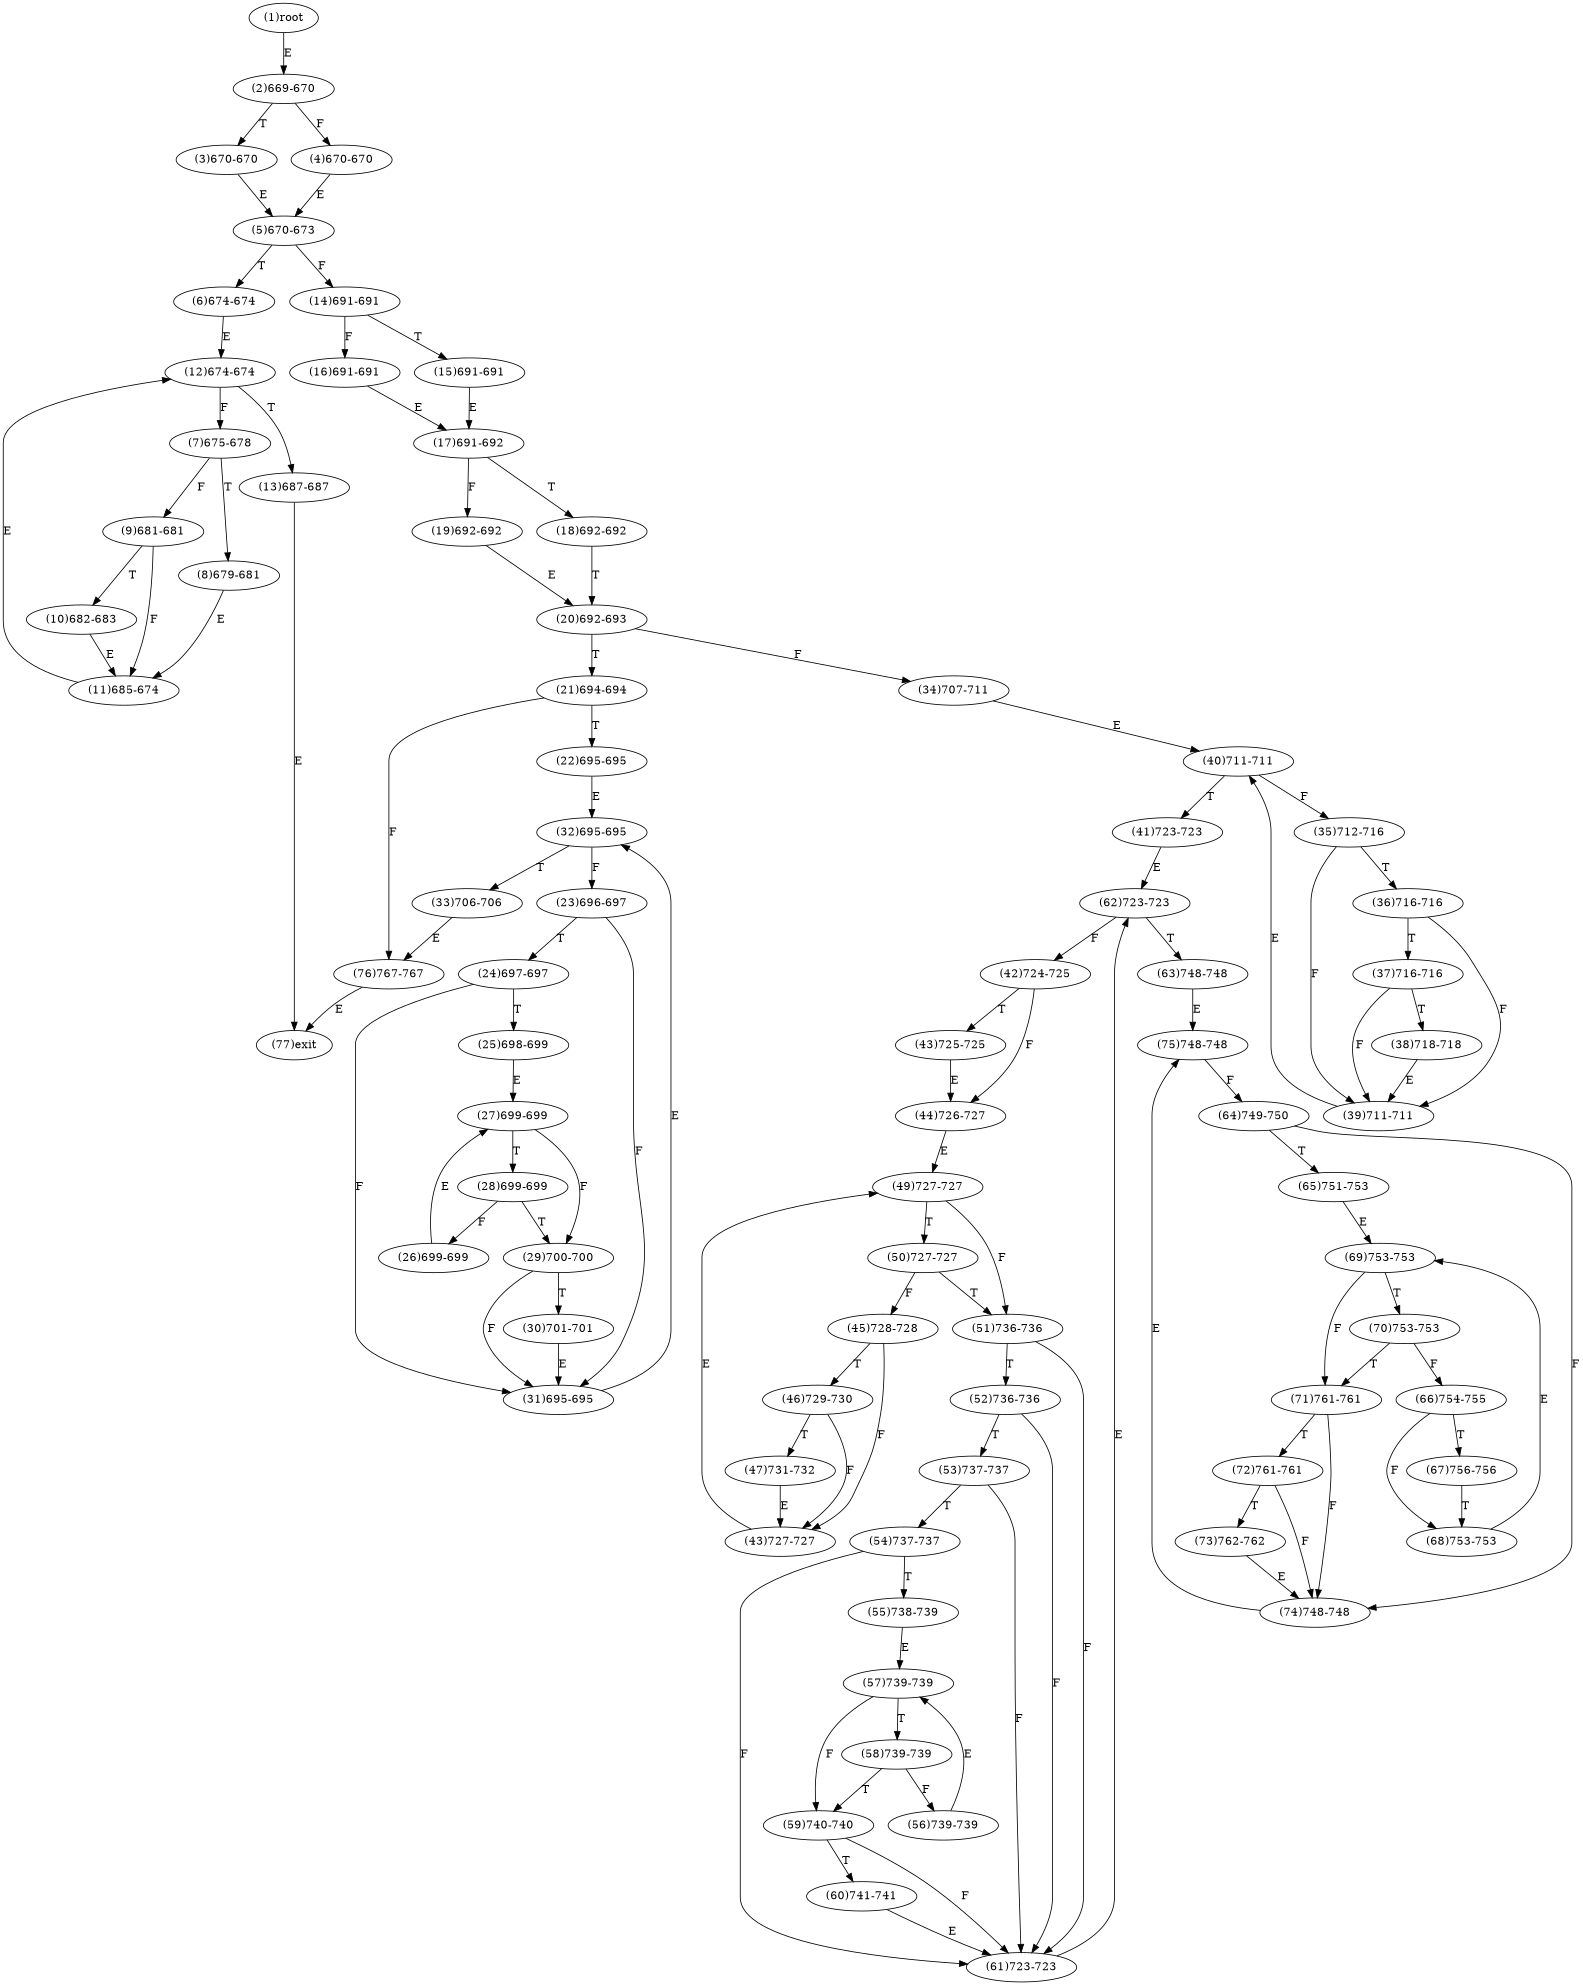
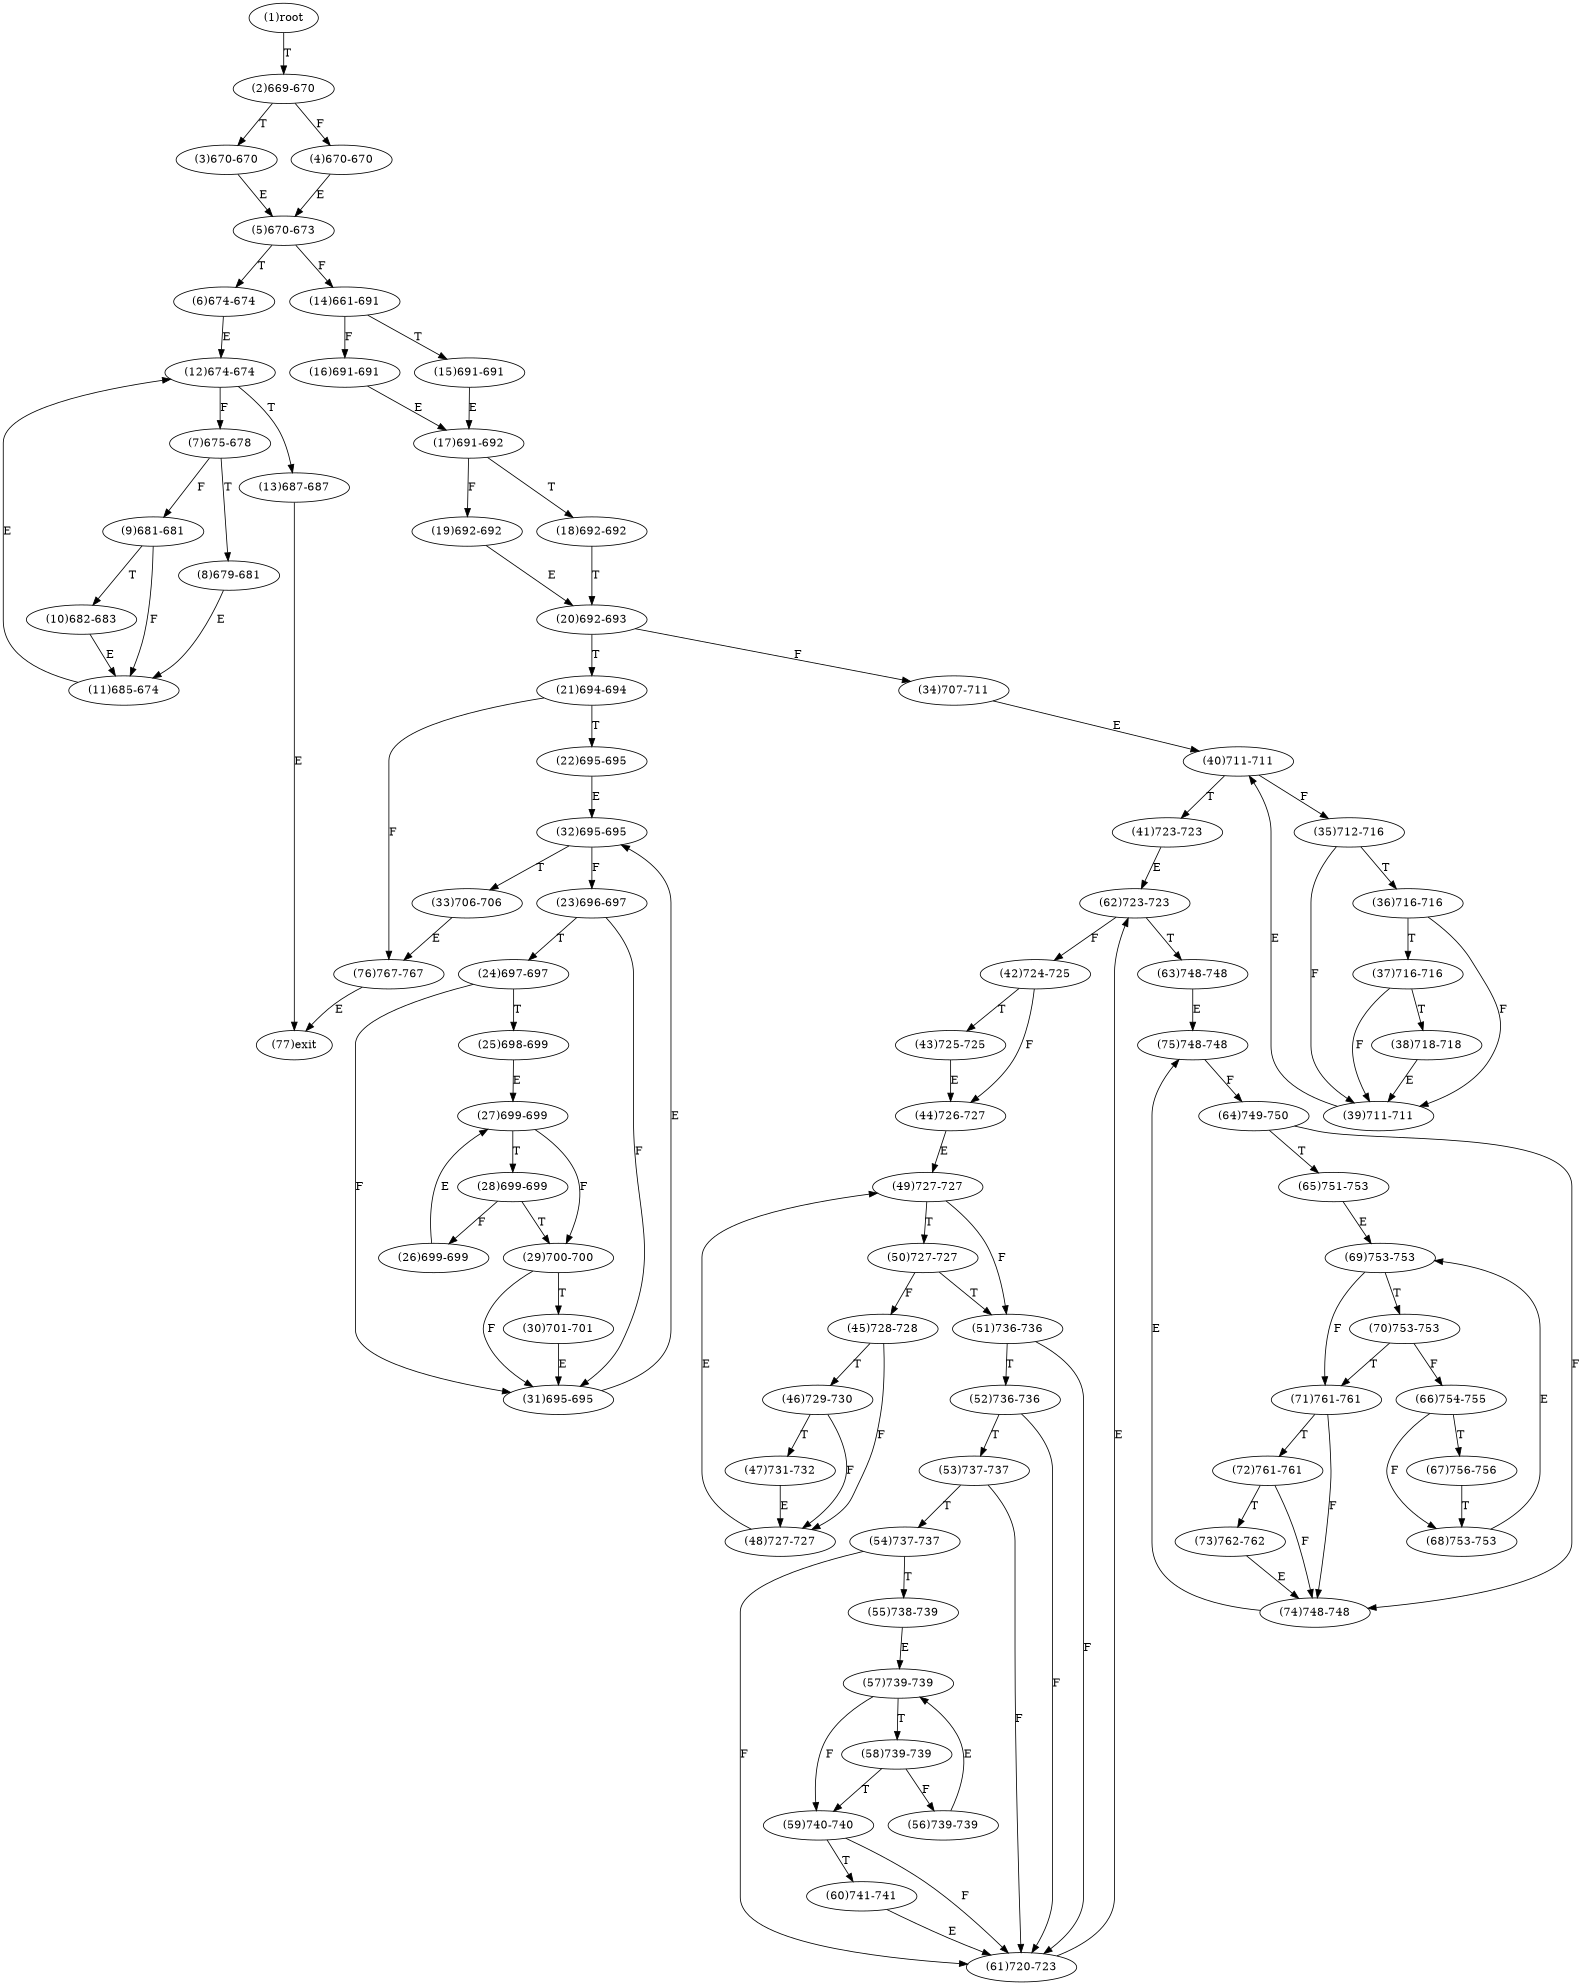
  digraph {
    n1 [label="(1)root"]
    n2 [label="(2)669-670"]
    n3 [label="(3)670-670"]
    n4 [label="(4)670-670"]
    n5 [label="(5)670-673"]
    n6 [label="(6)674-674"]
-   n7 [label="(14)691-691"]
+   n7 [label="(14)661-691"]
    n8 [label="(12)674-674"]
    n9 [label="(15)691-691"]
    n10 [label="(16)691-691"]
    n11 [label="(7)675-678"]
    n12 [label="(13)687-687"]
    n13 [label="(8)679-681"]
    n14 [label="(9)681-681"]
    n15 [label="(11)685-674"]
    n16 [label="(10)682-683"]
    n17 [label="(77)exit"]
    n18 [label="(17)691-692"]
    n19 [label="(19)692-692"]
    n20 [label="(18)692-692"]
    n21 [label="(20)692-693"]
    n22 [label="(21)694-694"]
    n23 [label="(34)707-711"]
    n24 [label="(22)695-695"]
    n25 [label="(76)767-767"]
    n26 [label="(32)695-695"]
    n27 [label="(40)711-711"]
    n28 [label="(23)696-697"]
    n29 [label="(24)697-697"]
    n30 [label="(31)695-695"]
    n31 [label="(25)698-699"]
    n32 [label="(33)706-706"]
    n33 [label="(27)699-699"]
    n34 [label="(29)700-700"]
    n35 [label="(28)699-699"]
    n36 [label="(30)701-701"]
    n37 [label="(26)699-699"]
    n38 [label="(35)712-716"]
    n39 [label="(41)723-723"]
    n40 [label="(39)711-711"]
    n41 [label="(36)716-716"]
    n42 [label="(37)716-716"]
    n43 [label="(38)718-718"]
    n44 [label="(42)724-725"]
    n45 [label="(43)725-725"]
    n46 [label="(44)726-727"]
    n47 [label="(49)727-727"]
    n48 [label="(62)723-723"]
    n49 [label="(63)748-748"]
    n50 [label="(46)729-730"]
    n51 [label="(47)731-732"]
-   n52 [label="(43)727-727"]
+   n52 [label="(48)727-727"]
    n53 [label="(51)736-736"]
    n54 [label="(50)727-727"]
    n55 [label="(45)728-728"]
    n56 [label="(52)736-736"]
-   n57 [label="(61)723-723"]
+   n57 [label="(61)720-723"]
    n58 [label="(53)737-737"]
    n59 [label="(55)738-739"]
    n60 [label="(57)739-739"]
    n61 [label="(59)740-740"]
    n62 [label="(58)739-739"]
    n63 [label="(54)737-737"]
    n64 [label="(60)741-741"]
    n65 [label="(56)739-739"]
    n66 [label="(75)748-748"]
    n67 [label="(64)749-750"]
    n68 [label="(68)753-753"]
    n69 [label="(69)753-753"]
    n70 [label="(70)753-753"]
    n71 [label="(71)761-761"]
    n72 [label="(66)754-755"]
    n73 [label="(72)761-761"]
    n74 [label="(74)748-748"]
    n75 [label="(67)756-756"]
    n76 [label="(73)762-762"]
    n77 [label="(65)751-753"]
-   n1 -> n2 [label=E]
+   n1 -> n2 [label=T]
    n2 -> n3 [label=T]
    n2 -> n4 [label=F]
    n3 -> n5 [label=E]
    n4 -> n5 [label=E]
    n5 -> n6 [label=T]
    n5 -> n7 [label=F]
    n6 -> n8 [label=E]
    n7 -> n9 [label=T]
    n7 -> n10 [label=F]
    n8 -> n11 [label=F]
    n8 -> n12 [label=T]
    n9 -> n18 [label=E]
    n10 -> n18 [label=E]
    n11 -> n13 [label=T]
    n11 -> n14 [label=F]
    n12 -> n17 [label=E]
    n13 -> n15 [label=E]
    n14 -> n15 [label=F]
    n14 -> n16 [label=T]
    n15 -> n8 [label=E]
    n16 -> n15 [label=E]
    n18 -> n19 [label=F]
    n18 -> n20 [label=T]
    n19 -> n21 [label=E]
    n20 -> n21 [label=T]
    n21 -> n22 [label=T]
    n21 -> n23 [label=F]
    n22 -> n24 [label=T]
    n22 -> n25 [label=F]
    n23 -> n27 [label=E]
    n24 -> n26 [label=E]
    n25 -> n17 [label=E]
    n26 -> n28 [label=F]
    n26 -> n32 [label=T]
    n27 -> n38 [label=F]
    n27 -> n39 [label=T]
    n28 -> n29 [label=T]
    n28 -> n30 [label=F]
    n29 -> n30 [label=F]
    n29 -> n31 [label=T]
    n30 -> n26 [label=E]
    n31 -> n33 [label=E]
    n32 -> n25 [label=E]
    n33 -> n34 [label=F]
    n33 -> n35 [label=T]
    n34 -> n30 [label=F]
    n34 -> n36 [label=T]
    n35 -> n34 [label=T]
    n35 -> n37 [label=F]
    n36 -> n30 [label=E]
    n37 -> n33 [label=E]
    n38 -> n40 [label=F]
    n38 -> n41 [label=T]
    n39 -> n48 [label=E]
    n40 -> n27 [label=E]
    n41 -> n40 [label=F]
    n41 -> n42 [label=T]
    n42 -> n40 [label=F]
    n42 -> n43 [label=T]
    n43 -> n40 [label=E]
    n44 -> n45 [label=T]
    n44 -> n46 [label=F]
    n45 -> n46 [label=E]
    n46 -> n47 [label=E]
    n47 -> n53 [label=F]
    n47 -> n54 [label=T]
    n48 -> n44 [label=F]
    n48 -> n49 [label=T]
    n49 -> n66 [label=E]
    n50 -> n51 [label=T]
    n50 -> n52 [label=F]
    n51 -> n52 [label=E]
    n52 -> n47 [label=E]
    n53 -> n56 [label=T]
    n53 -> n57 [label=F]
    n54 -> n53 [label=T]
    n54 -> n55 [label=F]
    n55 -> n50 [label=T]
    n55 -> n52 [label=F]
    n56 -> n57 [label=F]
    n56 -> n58 [label=T]
    n57 -> n48 [label=E]
    n58 -> n57 [label=F]
    n58 -> n63 [label=T]
    n59 -> n60 [label=E]
    n60 -> n61 [label=F]
    n60 -> n62 [label=T]
    n61 -> n57 [label=F]
    n61 -> n64 [label=T]
    n62 -> n61 [label=T]
    n62 -> n65 [label=F]
    n63 -> n57 [label=F]
    n63 -> n59 [label=T]
    n64 -> n57 [label=E]
    n65 -> n60 [label=E]
    n66 -> n67 [label=F]
    n67 -> n74 [label=F]
    n67 -> n77 [label=T]
    n68 -> n69 [label=E]
    n69 -> n70 [label=T]
    n69 -> n71 [label=F]
    n70 -> n71 [label=T]
    n70 -> n72 [label=F]
    n71 -> n73 [label=T]
    n71 -> n74 [label=F]
    n72 -> n68 [label=F]
    n72 -> n75 [label=T]
    n73 -> n74 [label=F]
    n73 -> n76 [label=T]
    n74 -> n66 [label=E]
    n75 -> n68 [label=T]
    n76 -> n74 [label=E]
    n77 -> n69 [label=E]
  }
